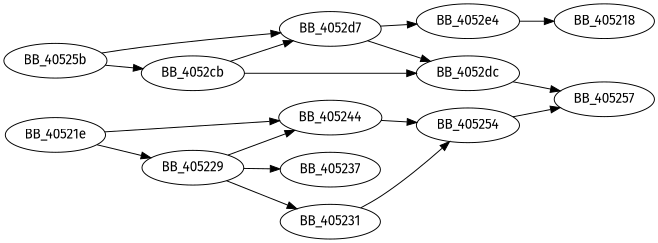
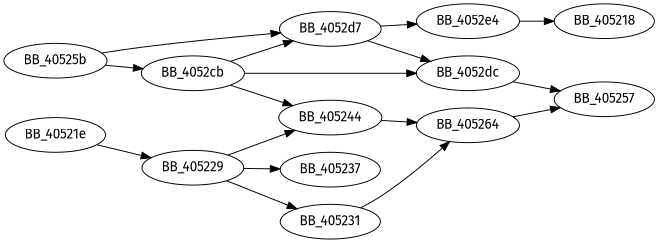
  digraph {
    fontname="Fira Sans"
    rankdir=LR
    node [fontname="Fira Sans"]
    edge [fontname="Fira Sans"]
    BB_40525b
    BB_4052cb
    BB_4052d7
    BB_4052dc
    BB_4052e4
    BB_40521e
    BB_405229
    BB_405244
    BB_405231
    BB_405237
-   BB_405254
+   BB_405254 [label=BB_405264]
    BB_405257
    BB_405218
    BB_40525b -> BB_4052cb
    BB_40525b -> BB_4052d7
    BB_4052cb -> BB_4052d7
    BB_4052cb -> BB_4052dc
    BB_4052d7 -> BB_4052dc
    BB_4052d7 -> BB_4052e4
    BB_4052dc -> BB_405257
    BB_4052e4 -> BB_405218
    BB_40521e -> BB_405229
-   BB_40521e -> BB_405244
+   BB_4052cb -> BB_405244
    BB_405229 -> BB_405244
    BB_405229 -> BB_405231
    BB_405229 -> BB_405237
    BB_405244 -> BB_405254
    BB_405231 -> BB_405254
    BB_405254 -> BB_405257
  }
